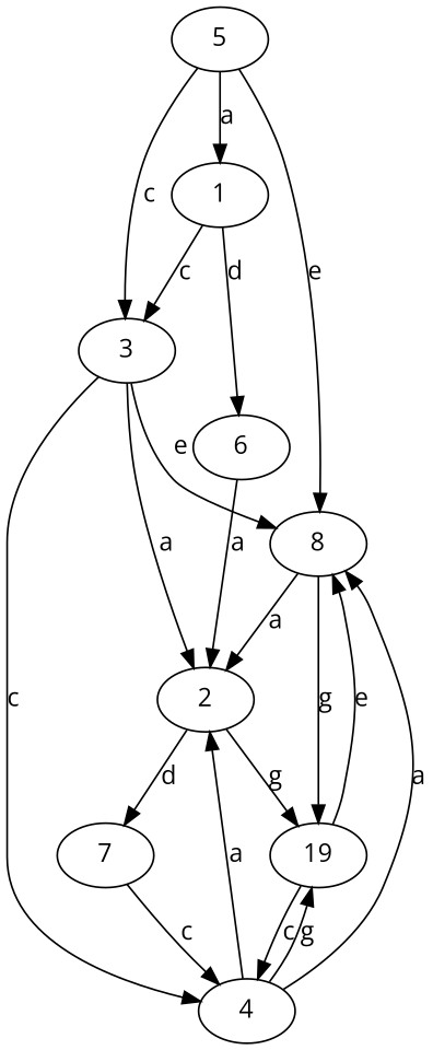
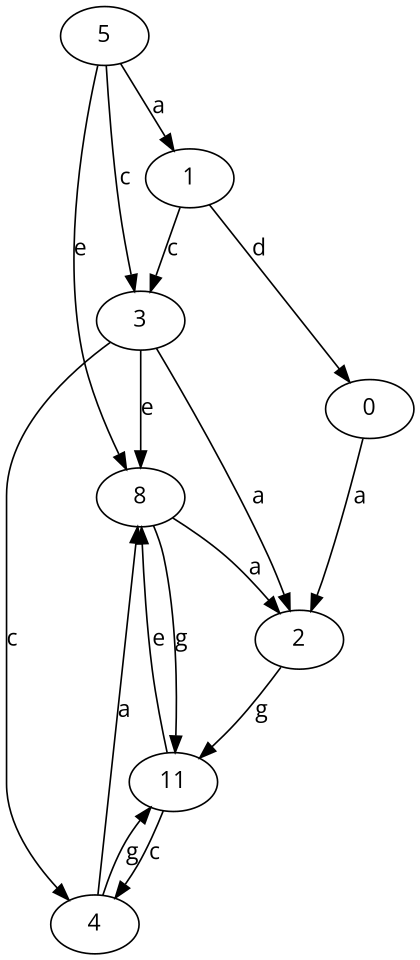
  strict digraph {
    fontname="Open Sans"
    node [fontname="Open Sans"]
    edge [fontname="Open Sans"]
    n1 [label=5]
    1
    3
    8
-   6
+   6 [label=0]
    2
    4
-   11 [label=19]
-   7
+   11
    n1 -> 1 [label=a]
    n1 -> 3 [label=c]
    n1 -> 8 [label=e]
    1 -> 3 [label=c]
    1 -> 6 [label=d]
    3 -> 8 [label=e]
    3 -> 2 [label=a]
    3 -> 4 [label=c]
    8 -> 2 [label=a]
    8 -> 11 [label=g]
    6 -> 2 [label=a]
    2 -> 11 [label=g]
-   2 -> 7 [label=d]
    4 -> 8 [label=a]
-   4 -> 2 [label=a]
    4 -> 11 [label=g]
    11 -> 8 [label=e]
    11 -> 4 [label=c]
-   7 -> 4 [label=c]
  }
